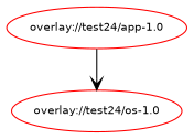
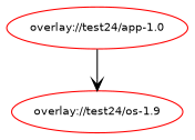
  digraph {
    compound=true
    concentrate=true
    newrank=true
    rankdir=TD
    node [color=red fontname=Helvetica fontsize=10]
    "overlay://test24/app-1.0"
-   "overlay://test24/os-1.0"
+   "overlay://test24/os-1.0" [label="overlay://test24/os-1.9"]
    "overlay://test24/app-1.0" -> "overlay://test24/os-1.0" [arrowhead=vee]
  }
